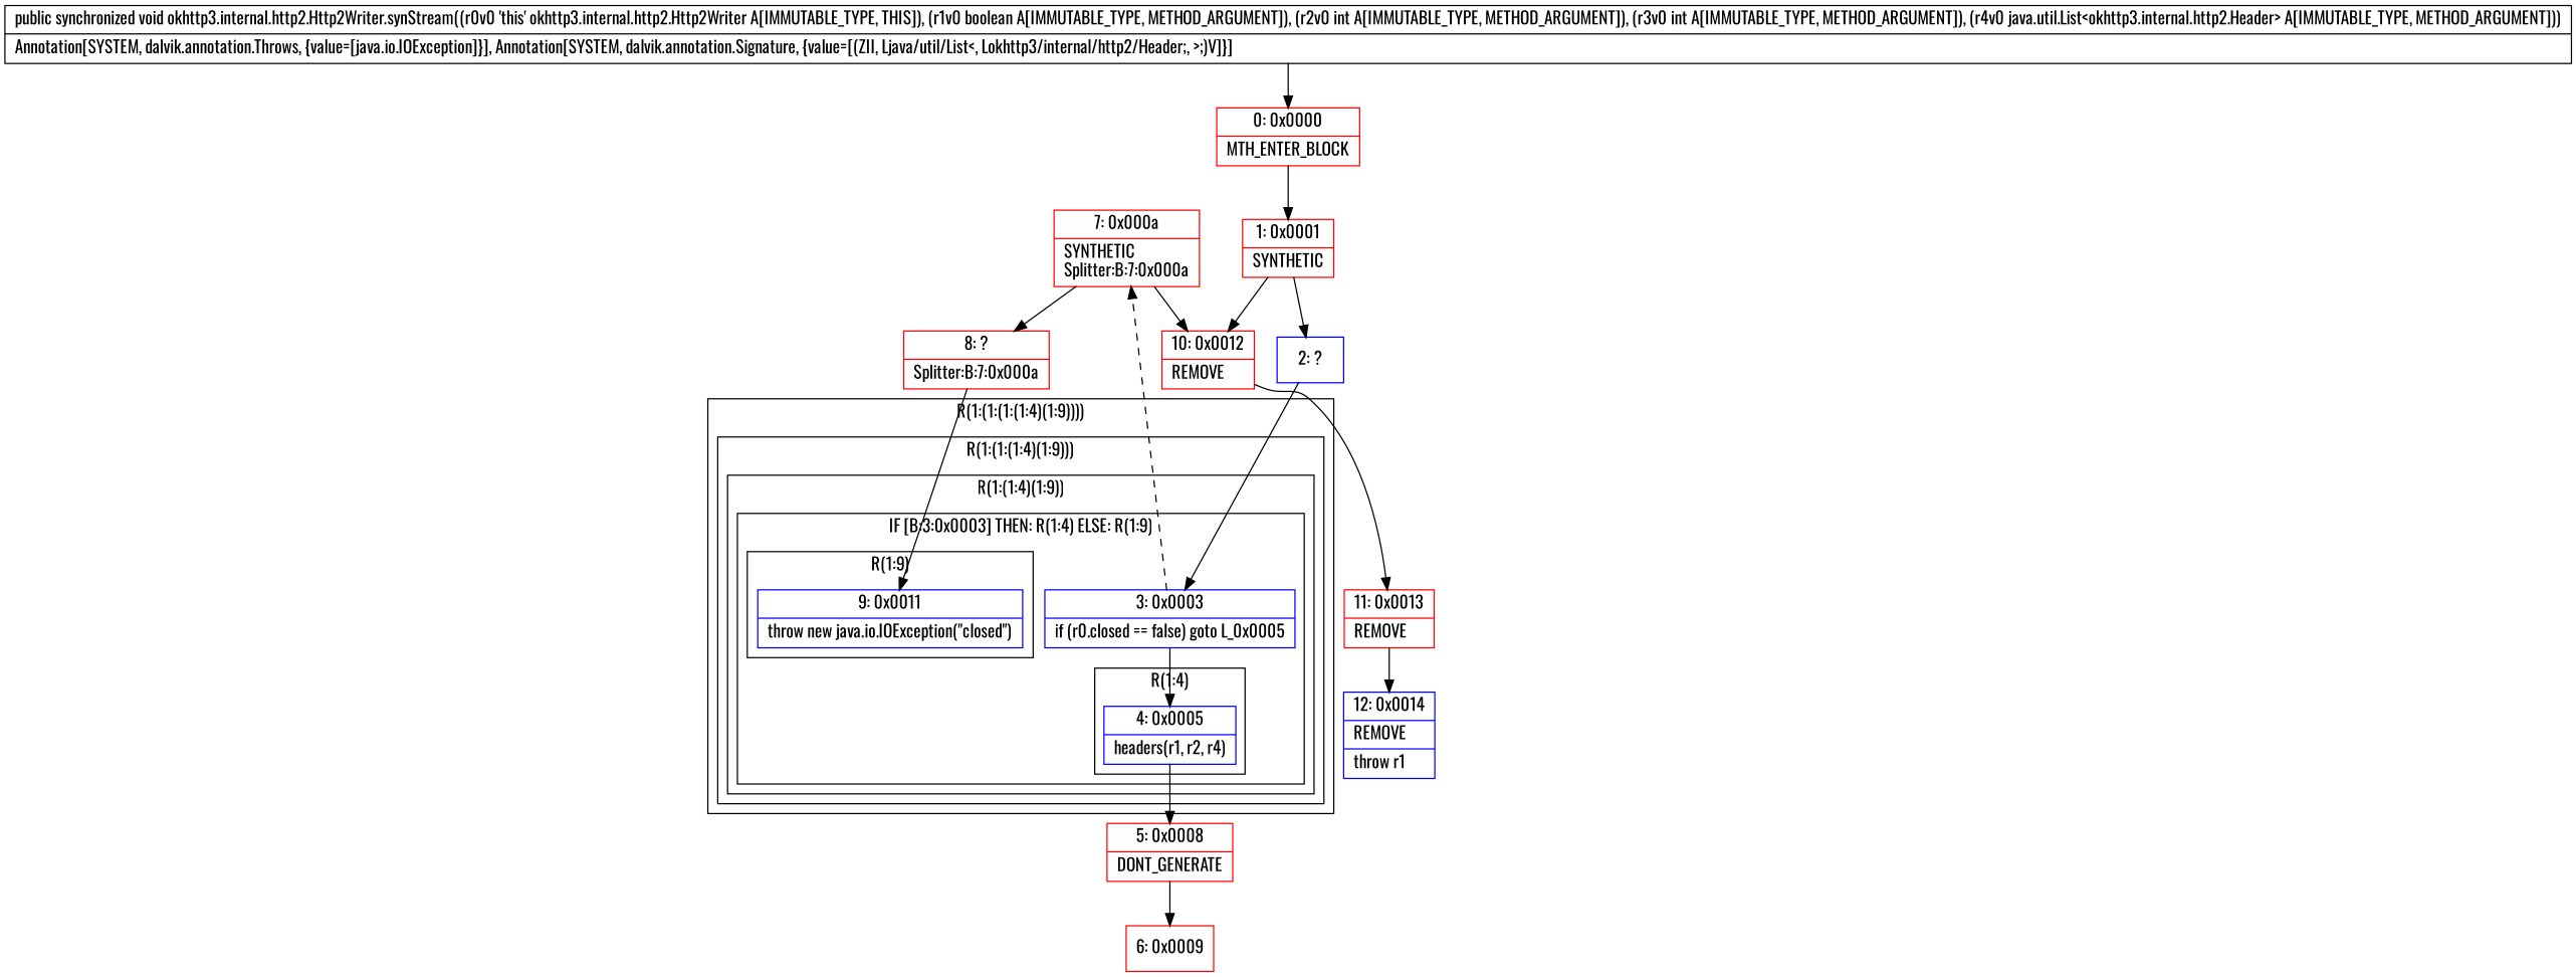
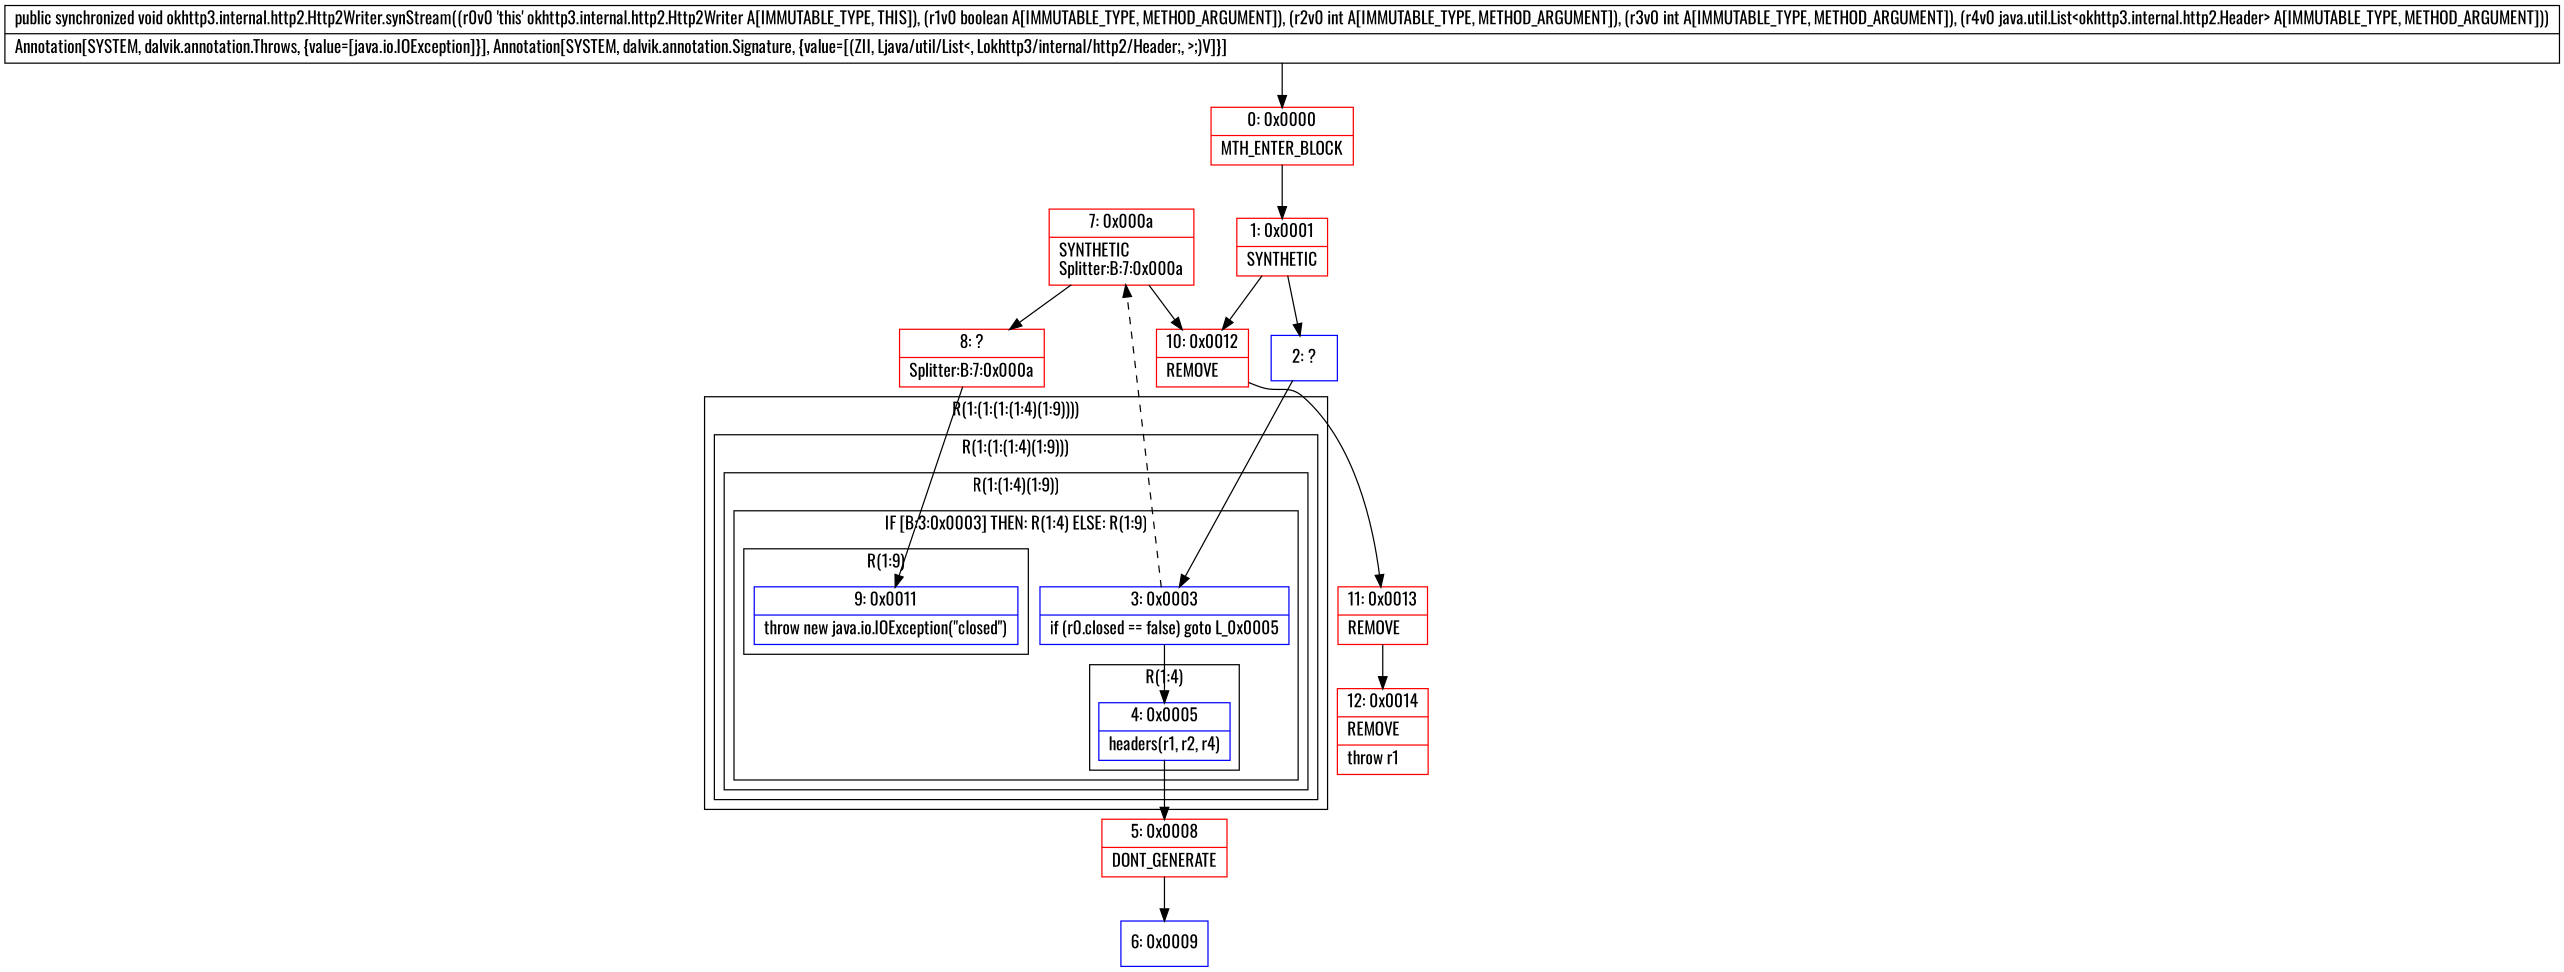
  digraph {
    fontname=Oswald
    node [color=red fontname=Oswald shape=record]
    edge [fontname=Oswald]
    n1 [color=blue label="{4\:\ 0x0005|headers(r1, r2, r4)\l}"]
    n2 [color=blue label="{9\:\ 0x0011|throw new java.io.IOException(\"closed\")\l}"]
    n3 [color=blue label="{3\:\ 0x0003|if (r0.closed == false) goto L_0x0005\l}"]
    n4 [label="{5\:\ 0x0008|DONT_GENERATE\l}"]
    n5 [label="{7\:\ 0x000a|SYNTHETIC\lSplitter:B:7:0x000a\l}"]
    n6 [label="{10\:\ 0x0012|REMOVE\l}"]
    n7 [label="{8\:\ ?|Splitter:B:7:0x000a\l}"]
-   n8 [label="{6\:\ 0x0009}"]
+   n8 [color=blue label="{6\:\ 0x0009}"]
    n9 [label="{0\:\ 0x0000|MTH_ENTER_BLOCK\l}"]
    n10 [label="{1\:\ 0x0001|SYNTHETIC\l}"]
    n11 [color=blue label="{2\:\ ?}"]
    n12 [label="{11\:\ 0x0013|REMOVE\l}"]
-   n13 [color=blue label="{12\:\ 0x0014|REMOVE\l|throw r1\l}"]
+   n13 [label="{12\:\ 0x0014|REMOVE\l|throw r1\l}"]
    n14 [label="{public synchronized void okhttp3.internal.http2.Http2Writer.synStream((r0v0 'this' okhttp3.internal.http2.Http2Writer A[IMMUTABLE_TYPE, THIS]), (r1v0 boolean A[IMMUTABLE_TYPE, METHOD_ARGUMENT]), (r2v0 int A[IMMUTABLE_TYPE, METHOD_ARGUMENT]), (r3v0 int A[IMMUTABLE_TYPE, METHOD_ARGUMENT]), (r4v0 java.util.List\<okhttp3.internal.http2.Header\> A[IMMUTABLE_TYPE, METHOD_ARGUMENT]))  | Annotation[SYSTEM, dalvik.annotation.Throws, \{value=[java.io.IOException]\}], Annotation[SYSTEM, dalvik.annotation.Signature, \{value=[(ZII, Ljava\/util\/List\<, Lokhttp3\/internal\/http2\/Header;, \>;)V]\}]\l}" color=""]
    subgraph cluster_1 {
      label="R(1:(1:(1:(1:4)(1:9))))"
      subgraph cluster_2 {
        label="R(1:(1:(1:4)(1:9)))"
        subgraph cluster_3 {
          label="R(1:(1:4)(1:9))"
          subgraph cluster_4 {
            label="IF [B:3:0x0003] THEN: R(1:4) ELSE: R(1:9)"
            n3
            subgraph cluster_5 {
              label="R(1:4)"
              n1
            }
            subgraph cluster_6 {
              label="R(1:9)"
              n2
            }
          }
        }
      }
    }
    n1 -> n4
    n3 -> n1
    n3 -> n5 [style=dashed]
    n4 -> n8
    n5 -> n6
    n5 -> n7
    n6 -> n12
    n7 -> n2
    n9 -> n10
    n10 -> n6
    n10 -> n11
    n11 -> n3
    n12 -> n13
    n14 -> n9
  }
